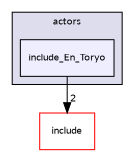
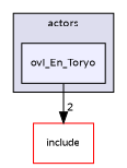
  digraph {
    compound=true
    fontname=Lato
    node [fontname=Lato fontsize=10 shape=box style=filled]
-   n1 [fillcolor="#eeeeff" label=include_En_Toryo pencolor=black]
+   n1 [fillcolor="#eeeeff" label=ovl_En_Toryo pencolor=black]
    n2 [color=red fillcolor=white label=include]
    subgraph cluster_1 {
      bgcolor="#ddddee"
      fontsize=10
      label=actors
      pencolor=black
      n1
    }
    n1 -> n2 [headlabel=2 labeldistance=1.5 labelfontname=Helvetica labelfontsize=10 fontname=Lato]
  }
